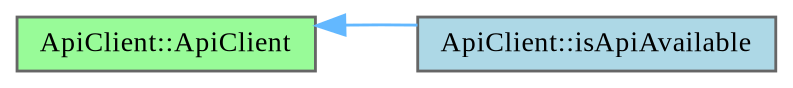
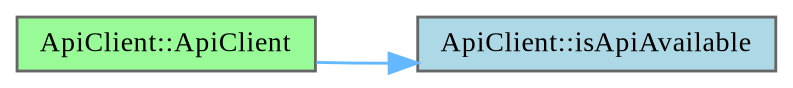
  digraph {
    rankdir=LR
    fontname="Liberation Serif"
    node [fontname="Liberation Serif" fontsize=10 shape=box style=filled]
    n1 [color=gray40 fillcolor=palegreen fontcolor=black height=0.2 label="ApiClient::ApiClient" width=0.4]
    n2 [color=grey40 fillcolor=lightblue height=0.2 label="ApiClient::isApiAvailable" width=0.4]
-   n2 -> n1 [color=steelblue1 fontname="Liberation Serif" fontsize=10 labelfontname=Helvetica labelfontsize=10 style=solid]
+   n1 -> n2 [color=steelblue1 fontname="Liberation Serif" fontsize=10 labelfontname=Helvetica labelfontsize=10 style=solid]
  }
